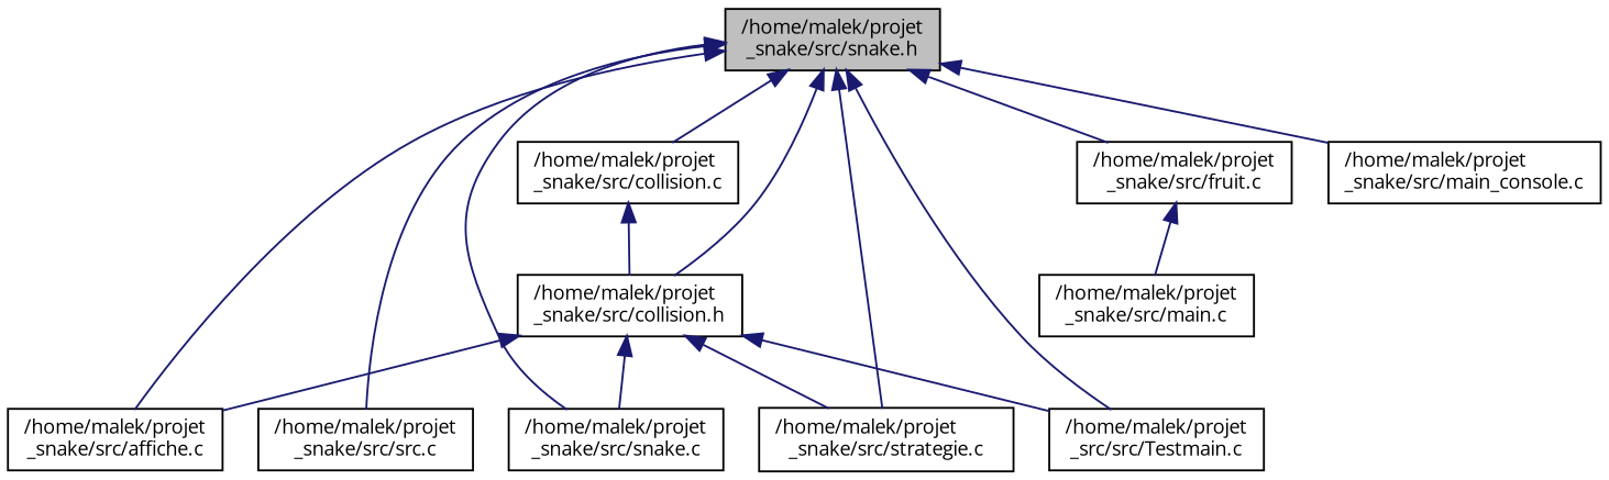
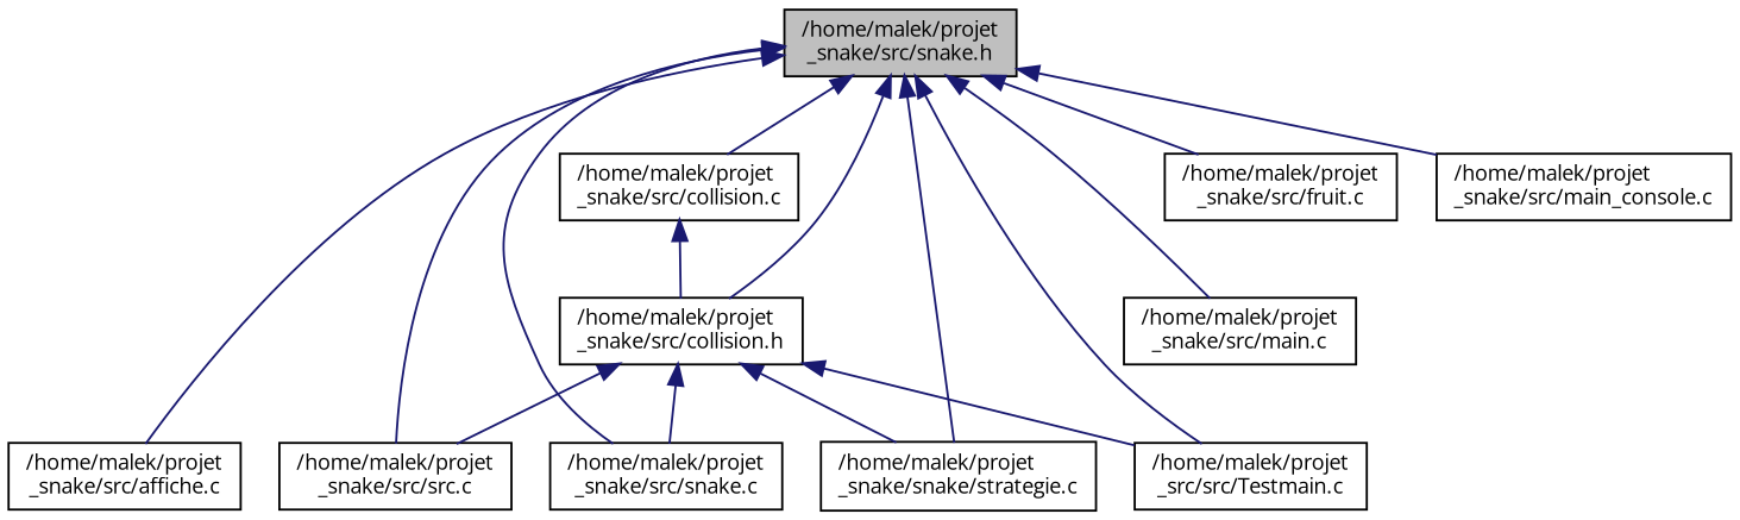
  digraph {
    fontname="Open Sans"
    node [color=black fillcolor=white fontname="Open Sans" fontsize=10 shape=record style=filled]
    edge [color=midnightblue dir=back fontname="Open Sans" fontsize=10 labelfontname=Helvetica labelfontsize=10 style=solid]
    n1 [fillcolor=grey75 fontcolor=black height=0.2 label="/home/malek/projet\l_snake/src/snake.h" width=0.4]
    n2 [height=0.2 label="/home/malek/projet\l_snake/src/affiche.c" width=0.4]
    n3 [height=0.2 label="/home/malek/projet\l_snake/src/collision.c" width=0.4]
    n4 [height=0.2 label="/home/malek/projet\l_snake/src/collision.h" width=0.4]
    n5 [height=0.2 label="/home/malek/projet\l_snake/src/src.c" width=0.4]
    n6 [height=0.2 label="/home/malek/projet\l_snake/src/snake.c" width=0.4]
-   n7 [height=0.2 label="/home/malek/projet\l_snake/src/strategie.c" width=0.4]
+   n7 [height=0.2 label="/home/malek/projet\l_snake/snake/strategie.c" width=0.4]
    n8 [height=0.2 label="/home/malek/projet\l_src/src/Testmain.c" width=0.4]
    n9 [height=0.2 label="/home/malek/projet\l_snake/src/fruit.c" width=0.4]
    n10 [height=0.2 label="/home/malek/projet\l_snake/src/main.c" width=0.4]
    n11 [height=0.2 label="/home/malek/projet\l_snake/src/main_console.c" width=0.4]
    n1 -> n2
    n1 -> n3
    n1 -> n4
    n1 -> n5
    n1 -> n6
    n1 -> n7
    n1 -> n8
    n1 -> n9
-   n9 -> n10
+   n1 -> n10
    n1 -> n11
    n3 -> n4
-   n4 -> n2
+   n4 -> n5
    n4 -> n6
    n4 -> n7
    n4 -> n8
  }
